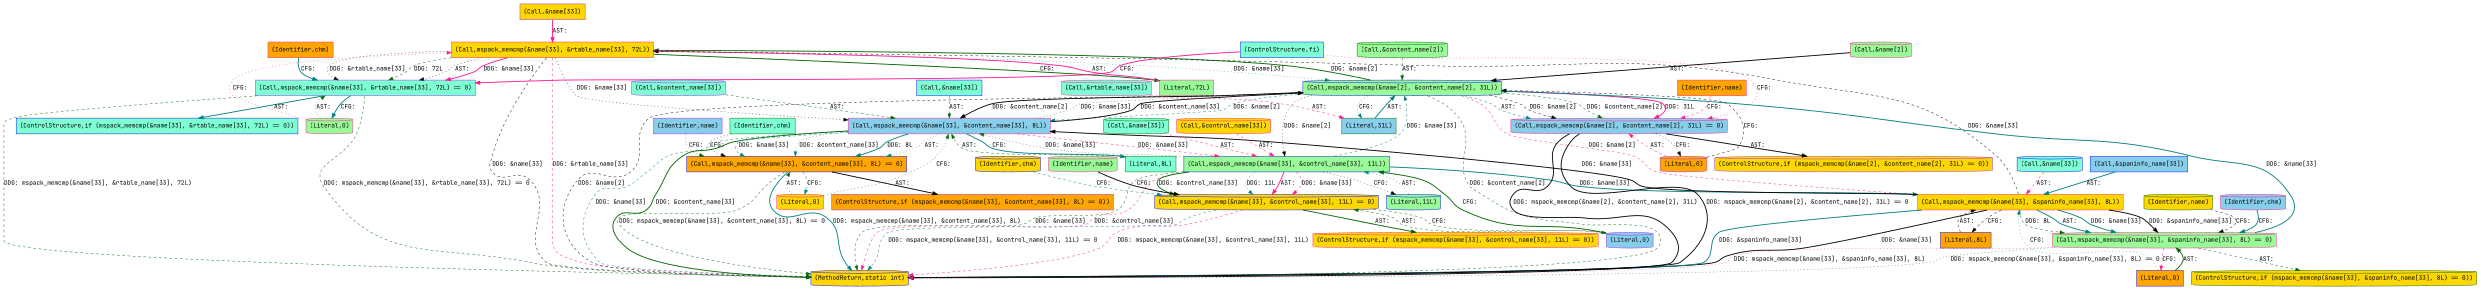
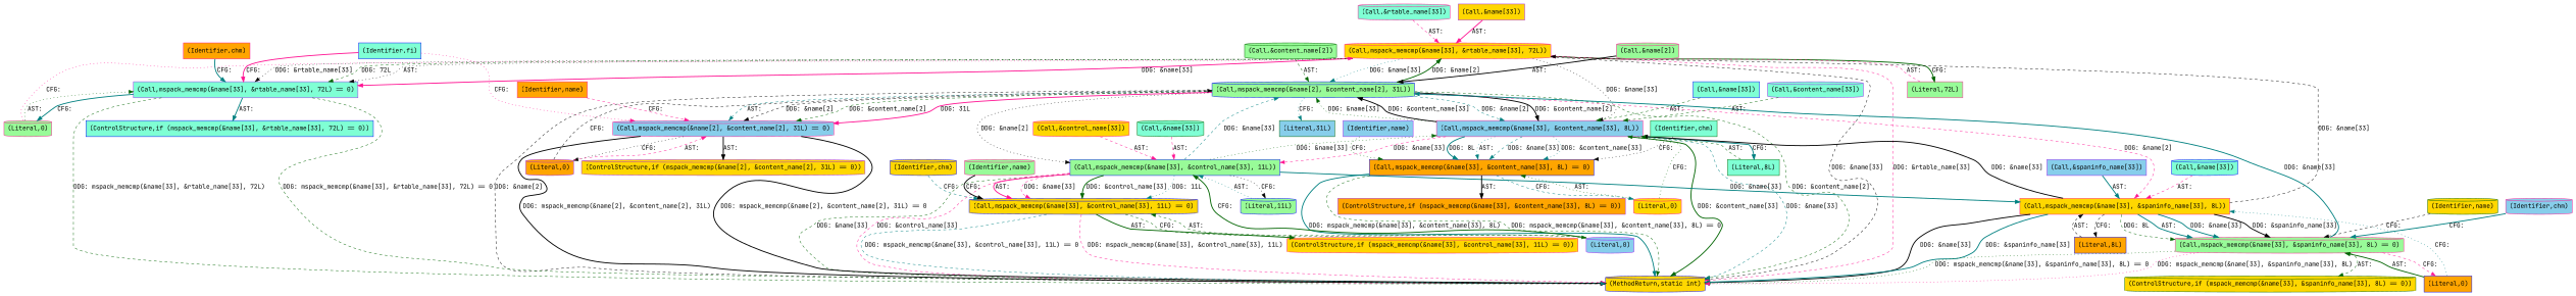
  digraph {
    fontname="JetBrains Mono"
    node [color=deeppink fillcolor=gold fontname="JetBrains Mono" shape=cylinder style=filled]
    edge [color=teal fontname="JetBrains Mono" style=dashed]
-   n1 [label="(Call,mspack_memcmp(&name[33], &rtable_name[33], 72L))" shape=box]
+   n1 [label="(Call,mspack_memcmp(&name[33], &rtable_name[33], 72L))"]
    n2 [color=blue fillcolor=palegreen label="(Call,mspack_memcmp(&name[2], &content_name[2], 31L))"]
    n3 [fillcolor=skyblue label="(Call,mspack_memcmp(&name[33], &content_name[33], 8L))" shape=box]
    n4 [color=purple fillcolor=aquamarine label="(Call,mspack_memcmp(&name[33], &rtable_name[33], 72L) == 0)" shape=box]
    n5 [fillcolor=palegreen label="(Literal,72L)" shape=box]
    n6 [color=blue label="(MethodReturn,static int)"]
    n7 [color=blue fillcolor=palegreen label="(Call,mspack_memcmp(&name[33], &control_name[33], 11L))" shape=box]
    n8 [label="(Call,mspack_memcmp(&name[33], &spaninfo_name[33], 8L))" shape=box]
    n9 [fillcolor=skyblue label="(Call,mspack_memcmp(&name[2], &content_name[2], 31L) == 0)"]
    n10 [color=darkgreen fillcolor=skyblue label="(Literal,31L)" shape=box]
    n11 [color=blue fillcolor=orange label="(Call,mspack_memcmp(&name[33], &content_name[33], 8L) == 0)" shape=box]
    n12 [color=darkgreen fillcolor=aquamarine label="(Literal,8L)" shape=box]
    n13 [color=blue fillcolor=aquamarine label="(ControlStructure,if (mspack_memcmp(&name[33], &rtable_name[33], 72L) == 0))" shape=box]
    n14 [fillcolor=palegreen label="(Literal,0)"]
    n15 [color=blue label="(Call,mspack_memcmp(&name[33], &control_name[33], 11L) == 0)"]
    n16 [color=blue fillcolor=palegreen label="(Literal,11L)"]
    n17 [fillcolor=palegreen label="(Call,mspack_memcmp(&name[33], &spaninfo_name[33], 8L) == 0)"]
    n18 [color=blue fillcolor=orange label="(Literal,8L)" shape=box]
    n19 [color=purple fillcolor=orange label="(Literal,0)"]
    n20 [color=purple label="(ControlStructure,if (mspack_memcmp(&name[2], &content_name[2], 31L) == 0))"]
    n21 [label="(Literal,0)"]
    n22 [color=purple fillcolor=orange label="(ControlStructure,if (mspack_memcmp(&name[33], &content_name[33], 8L) == 0))" shape=box]
    n23 [label="(ControlStructure,if (mspack_memcmp(&name[33], &control_name[33], 11L) == 0))"]
    n24 [color=purple fillcolor=skyblue label="(Literal,0)"]
    n25 [color=blue fillcolor=orange label="(Literal,0)" shape=box]
    n26 [color=darkgreen label="(ControlStructure,if (mspack_memcmp(&name[33], &spaninfo_name[33], 8L) == 0))"]
    n27 [color=blue fillcolor=aquamarine label="(Call,&name[33])" shape=box]
    n28 [color=blue label="(Identifier,chm)"]
    n29 [color=darkgreen fillcolor=palegreen label="(Call,&content_name[2])"]
    n30 [fillcolor=palegreen label="(Call,&name[2])"]
    n31 [fillcolor=aquamarine label="(Call,&rtable_name[33])"]
    n32 [color=darkgreen label="(Identifier,name)"]
    n33 [color=blue fillcolor=aquamarine label="(Call,&name[33])"]
    n34 [color=purple fillcolor=skyblue label="(Identifier,name)" shape=box]
    n35 [fillcolor=orange label="(Identifier,chm)" shape=box]
    n36 [color=darkgreen fillcolor=aquamarine label="(Call,&name[33])"]
    n37 [fillcolor=palegreen label="(Identifier,name)"]
    n38 [label="(Call,&control_name[33])"]
    n39 [fillcolor=orange label="(Identifier,name)" shape=box]
    n40 [fillcolor=skyblue label="(Identifier,chm)"]
-   n41 [color=blue fillcolor=aquamarine label="(ControlStructure,fi)" shape=box]
+   n41 [color=blue fillcolor=aquamarine label="(Identifier,fi)" shape=box]
    n42 [color=purple fillcolor=aquamarine label="(Call,&content_name[33])"]
    n43 [color=purple label="(Call,&name[33])" shape=box]
    n44 [color=darkgreen fillcolor=aquamarine label="(Identifier,chm)" shape=box]
-   n45 [color=blue fillcolor=skyblue label="(Call,&spaninfo_name[33])" shape=box]
+   n45 [color=purple fillcolor=skyblue label="(Call,&spaninfo_name[33])" shape=box]
    n1 -> n2 [label="DDG: &name[33]" style=dotted]
    n1 -> n3 [color=black label="DDG: &name[33]" style=dotted]
    n1 -> n4 [color=black label="AST: " style=dotted]
    n1 -> n4 [color=deeppink label="DDG: &name[33]" style=bold]
    n1 -> n4 [color=black label="DDG: &rtable_name[33]" style=dotted]
    n1 -> n4 [color=darkgreen label="DDG: 72L"]
    n1 -> n5 [color=darkgreen label="CFG: " style=bold]
    n1 -> n6 [color=black label="DDG: &name[33]"]
    n1 -> n6 [color=deeppink label="DDG: &rtable_name[33]"]
    n2 -> n1 [color=darkgreen label="DDG: &name[2]" style=bold]
    n2 -> n3 [label="DDG: &name[2]"]
    n2 -> n3 [color=black label="DDG: &content_name[2]" style=bold]
    n2 -> n6 [color=black label="DDG: &name[2]"]
    n2 -> n6 [color=darkgreen label="DDG: &content_name[2]"]
    n2 -> n7 [color=black label="DDG: &name[2]" style=dotted]
    n2 -> n8 [color=deeppink label="DDG: &name[2]"]
    n2 -> n9 [label="AST: "]
    n2 -> n9 [color=black label="DDG: &name[2]"]
    n2 -> n9 [color=darkgreen label="DDG: &content_name[2]"]
    n2 -> n9 [color=deeppink label="DDG: 31L" style=bold]
    n2 -> n10 [label="CFG: " style=dotted]
    n3 -> n2 [color=darkgreen label="DDG: &name[33]" style=dotted]
    n3 -> n2 [color=black label="DDG: &content_name[33]" style=bold]
    n3 -> n6 [label="DDG: &name[33]"]
    n3 -> n6 [color=darkgreen label="DDG: &content_name[33]" style=bold]
    n3 -> n7 [color=deeppink label="DDG: &name[33]"]
    n3 -> n11 [label="AST: " style=dotted]
    n3 -> n11 [label="DDG: &name[33]"]
    n3 -> n11 [label="DDG: &content_name[33]" style=dotted]
    n3 -> n11 [label="DDG: 8L" style=bold]
    n3 -> n12 [label="CFG: " style=bold]
    n4 -> n6 [color=darkgreen label="DDG: mspack_memcmp(&name[33], &rtable_name[33], 72L) == 0"]
    n4 -> n6 [color=darkgreen label="DDG: mspack_memcmp(&name[33], &rtable_name[33], 72L)"]
    n4 -> n13 [label="AST: " style=bold]
    n4 -> n14 [label="CFG: " style=bold]
-   n5 -> n1 [color=deeppink label="AST: " style=bold]
+   n5 -> n1 [color=deeppink label="AST: "]
    n7 -> n2 [label="DDG: &name[33]"]
    n7 -> n3 [color=darkgreen label="DDG: &name[33]" style=dotted]
    n7 -> n6 [color=darkgreen label="DDG: &name[33]"]
    n7 -> n6 [color=deeppink label="DDG: &control_name[33]"]
    n7 -> n8 [label="DDG: &name[33]" style=bold]
    n7 -> n15 [color=deeppink label="AST: " style=bold]
    n7 -> n15 [color=deeppink label="DDG: &name[33]"]
    n7 -> n15 [color=darkgreen label="DDG: &control_name[33]" style=bold]
    n7 -> n15 [label="DDG: 11L" style=dotted]
    n7 -> n16 [color=black label="CFG: " style=dotted]
    n8 -> n1 [color=black label="DDG: &name[33]"]
    n8 -> n3 [color=black label="DDG: &name[33]" style=bold]
    n8 -> n6 [color=black label="DDG: &name[33]" style=bold]
    n8 -> n6 [label="DDG: &spaninfo_name[33]" style=bold]
    n8 -> n17 [label="AST: " style=bold]
    n8 -> n17 [label="DDG: &name[33]" style=bold]
    n8 -> n17 [color=black label="DDG: &spaninfo_name[33]" style=bold]
    n8 -> n17 [color=darkgreen label="DDG: 8L"]
    n8 -> n18 [color=black label="CFG: "]
    n9 -> n6 [color=black label="DDG: mspack_memcmp(&name[2], &content_name[2], 31L)" style=bold]
    n9 -> n6 [color=black label="DDG: mspack_memcmp(&name[2], &content_name[2], 31L) == 0" style=bold]
    n9 -> n19 [color=black label="CFG: " style=dotted]
    n9 -> n20 [color=black label="AST: " style=bold]
-   n10 -> n2 [label="AST: " style=bold]
    n11 -> n6 [label="DDG: mspack_memcmp(&name[33], &content_name[33], 8L)" style=bold]
    n11 -> n6 [color=darkgreen label="DDG: mspack_memcmp(&name[33], &content_name[33], 8L) == 0"]
    n11 -> n21 [label="CFG: "]
    n11 -> n22 [color=black label="AST: " style=bold]
    n12 -> n3 [color=darkgreen label="AST: "]
    n14 -> n1 [color=deeppink label="CFG: " style=dotted]
    n14 -> n4 [color=darkgreen label="AST: " style=dotted]
    n15 -> n6 [color=deeppink label="DDG: mspack_memcmp(&name[33], &control_name[33], 11L)"]
    n15 -> n6 [label="DDG: mspack_memcmp(&name[33], &control_name[33], 11L) == 0"]
    n15 -> n23 [color=darkgreen label="AST: " style=bold]
    n15 -> n24 [color=darkgreen label="CFG: "]
    n16 -> n7 [label="AST: " style=dotted]
    n17 -> n2 [label="DDG: &name[33]" style=bold]
    n17 -> n6 [color=darkgreen label="DDG: mspack_memcmp(&name[33], &spaninfo_name[33], 8L) == 0" style=dotted]
    n17 -> n6 [color=deeppink label="DDG: mspack_memcmp(&name[33], &spaninfo_name[33], 8L)" style=dotted]
    n17 -> n25 [color=deeppink label="CFG: "]
    n17 -> n26 [color=darkgreen label="AST: "]
    n18 -> n8 [color=black label="AST: "]
    n19 -> n2 [color=black label="CFG: "]
    n19 -> n9 [color=deeppink label="AST: "]
    n21 -> n3 [color=darkgreen label="CFG: " style=dotted]
    n21 -> n11 [color=darkgreen label="AST: " style=dotted]
    n24 -> n7 [color=darkgreen label="CFG: " style=bold]
    n24 -> n15 [color=darkgreen label="AST: "]
    n25 -> n8 [label="CFG: " style=dotted]
    n25 -> n17 [color=darkgreen label="AST: " style=bold]
    n27 -> n3 [color=darkgreen label="AST: "]
    n28 -> n15 [label="CFG: "]
    n29 -> n2 [color=darkgreen label="AST: "]
    n30 -> n2 [color=black label="AST: " style=bold]
-   n31 -> n10 [color=deeppink label="AST: "]
+   n31 -> n1 [color=deeppink label="AST: "]
    n32 -> n17 [color=black label="CFG: "]
    n33 -> n8 [color=deeppink label="AST: "]
    n34 -> n11 [color=darkgreen label="CFG: " style=dotted]
    n35 -> n4 [label="CFG: " style=bold]
    n36 -> n7 [color=deeppink label="AST: "]
    n37 -> n15 [color=black label="CFG: " style=bold]
    n38 -> n7 [color=deeppink label="AST: "]
    n39 -> n9 [color=deeppink label="CFG: "]
    n40 -> n17 [label="CFG: " style=bold]
    n41 -> n4 [color=deeppink label="CFG: " style=bold]
    n41 -> n9 [color=deeppink label="CFG: " style=dotted]
    n42 -> n3 [color=darkgreen label="AST: "]
    n43 -> n1 [color=deeppink label="AST: " style=bold]
    n44 -> n11 [color=black label="CFG: " style=dotted]
    n45 -> n8 [label="AST: " style=bold]
  }
